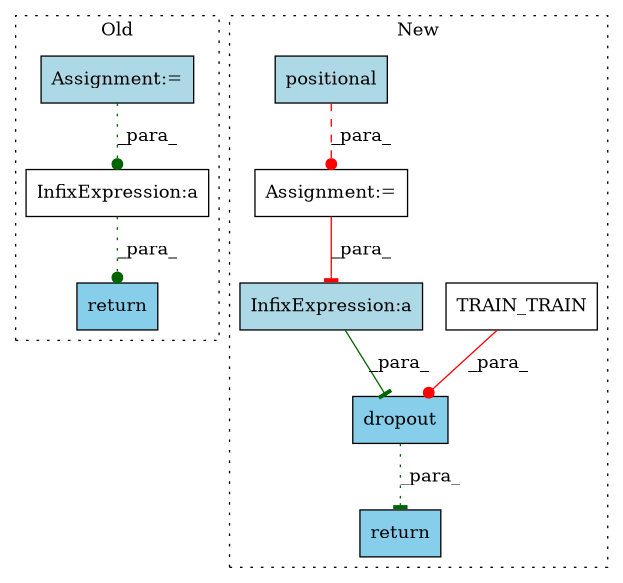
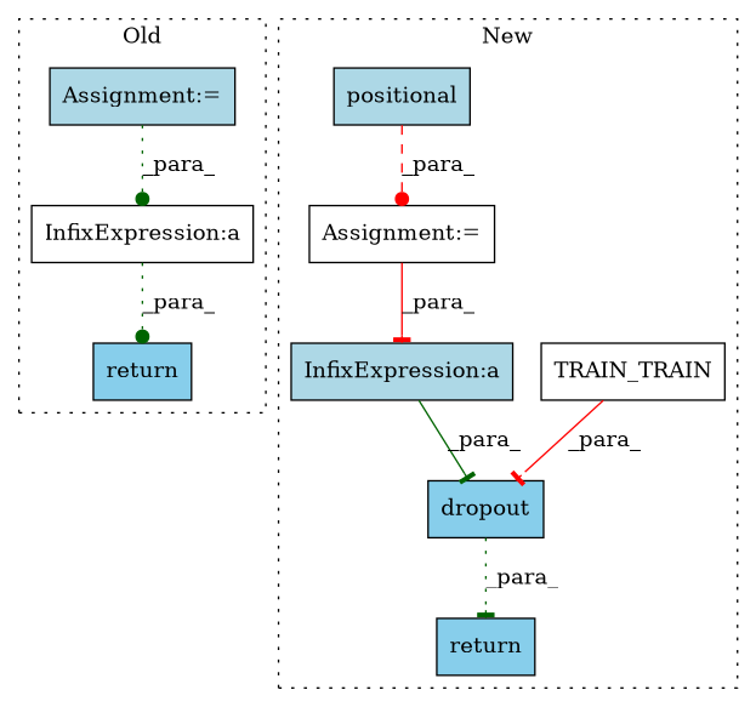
  digraph {
    node [a=32 fillcolor=skyblue l=7 shape=box style=filled]
    edge [arrowhead=dot color=darkgreen style=dotted]
    n1 [a=41 label=return s=13522]
    n2 [a=27 fillcolor=white l=3 label="InfixExpression:a" s=13531]
    n3 [a=7 fillcolor=lightblue l=4 label="Assignment:=" s=13286]
    n4 [fillcolor=white l=12 label=TRAIN_TRAIN s=10593]
    n5 [l="8,1" label=dropout s="10577,10605"]
    n6 [a=27 fillcolor=lightblue l=3 label="InfixExpression:a" s=10586]
    n7 [a=7 fillcolor=white l=1 label="Assignment:=" s=10540]
    n8 [a=41 label=return s=10565]
    n9 [fillcolor=lightblue l="11,1" label=positional s="10546,10558"]
    subgraph cluster_1 {
      label=Old
      style=dotted
      n1
      n2
      n3
    }
    subgraph cluster_2 {
      label=New
      style=dotted
      n4
      n5
      n6
      n7
      n8
      n9
    }
    n2 -> n1 [label=_para_]
    n3 -> n2 [label=_para_]
-   n4 -> n5 [color=red label=_para_ style=solid]
+   n4 -> n5 [arrowhead=tee color=red label=_para_ style=solid]
    n5 -> n8 [arrowhead=tee label=_para_]
    n6 -> n5 [arrowhead=tee label=_para_ style=solid]
    n7 -> n6 [arrowhead=tee color=red label=_para_ style=solid]
    n9 -> n7 [color=red label=_para_ style=dashed]
  }
